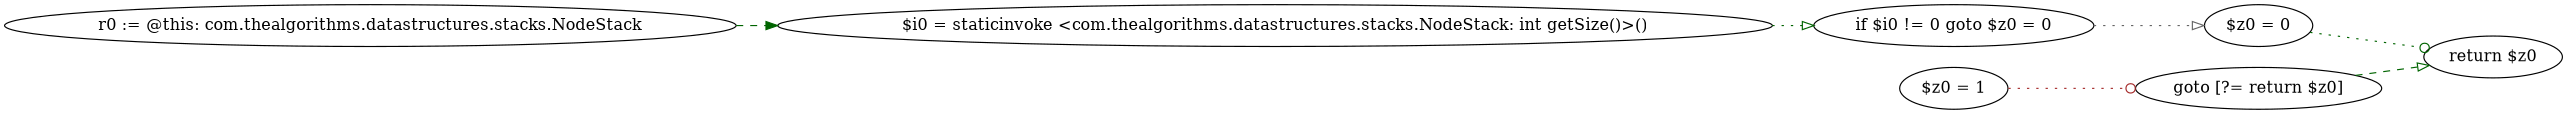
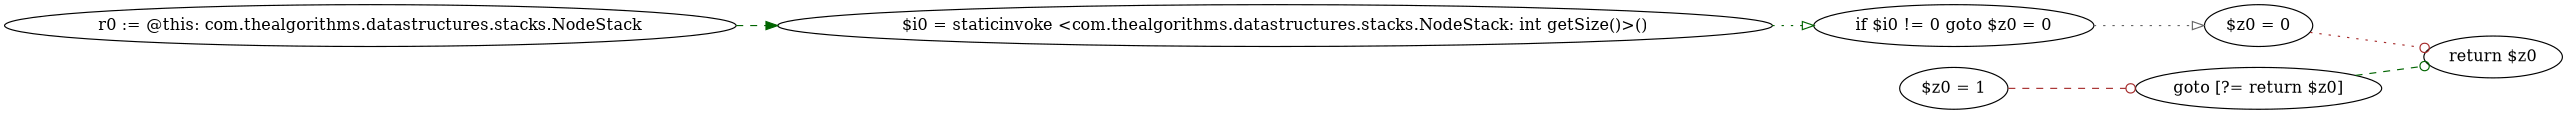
  digraph {
    rankdir=LR
    edge [arrowhead=onormal color=darkgreen style=dashed]
    "r0 := @this: com.thealgorithms.datastructures.stacks.NodeStack"
    "$i0 = staticinvoke <com.thealgorithms.datastructures.stacks.NodeStack: int getSize()>()"
    "if $i0 != 0 goto $z0 = 0"
    "$z0 = 0"
    "$z0 = 1"
    "goto [?= return $z0]"
    "return $z0"
    "r0 := @this: com.thealgorithms.datastructures.stacks.NodeStack" -> "$i0 = staticinvoke <com.thealgorithms.datastructures.stacks.NodeStack: int getSize()>()" [arrowhead=normal]
    "$i0 = staticinvoke <com.thealgorithms.datastructures.stacks.NodeStack: int getSize()>()" -> "if $i0 != 0 goto $z0 = 0" [style=dotted]
    "if $i0 != 0 goto $z0 = 0" -> "$z0 = 0" [color=gray40 style=dotted]
-   "$z0 = 0" -> "return $z0" [arrowhead=odot style=dotted]
-   "$z0 = 1" -> "goto [?= return $z0]" [arrowhead=odot color=brown style=dotted]
-   "goto [?= return $z0]" -> "return $z0"
+   "$z0 = 0" -> "return $z0" [arrowhead=odot color=brown style=dotted]
+   "$z0 = 1" -> "goto [?= return $z0]" [arrowhead=odot color=brown]
+   "goto [?= return $z0]" -> "return $z0" [arrowhead=odot]
  }
